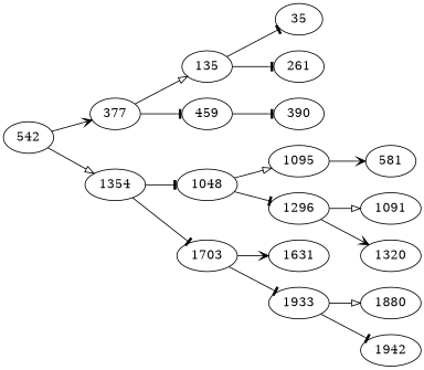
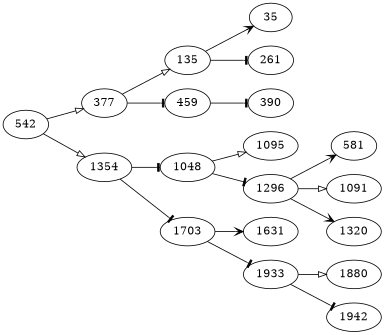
  digraph {
    rankdir=LR
    edge [arrowhead=tee]
    542
    377
    1354
    135
    459
    1048
    1703
    35
    n9 [label=261]
    390
    n11 [label=1095]
    1296
    1631
    1933
    581
    1091
    1320
    1880
    1942
-   542 -> 377 [arrowhead=vee]
+   542 -> 377 [arrowhead=onormal]
    542 -> 1354 [arrowhead=onormal]
    377 -> 135 [arrowhead=onormal]
    377 -> 459
    1354 -> 1048
    1354 -> 1703
-   135 -> 35
+   135 -> 35 [arrowhead=vee]
    135 -> n9
    459 -> 390
    1048 -> n11 [arrowhead=onormal]
    1048 -> 1296
    1703 -> 1631 [arrowhead=vee]
    1703 -> 1933
-   n11 -> 581 [arrowhead=vee]
+   1296 -> 581 [arrowhead=vee]
    1296 -> 1091 [arrowhead=onormal]
    1296 -> 1320 [arrowhead=vee]
    1933 -> 1880 [arrowhead=onormal]
    1933 -> 1942
  }
